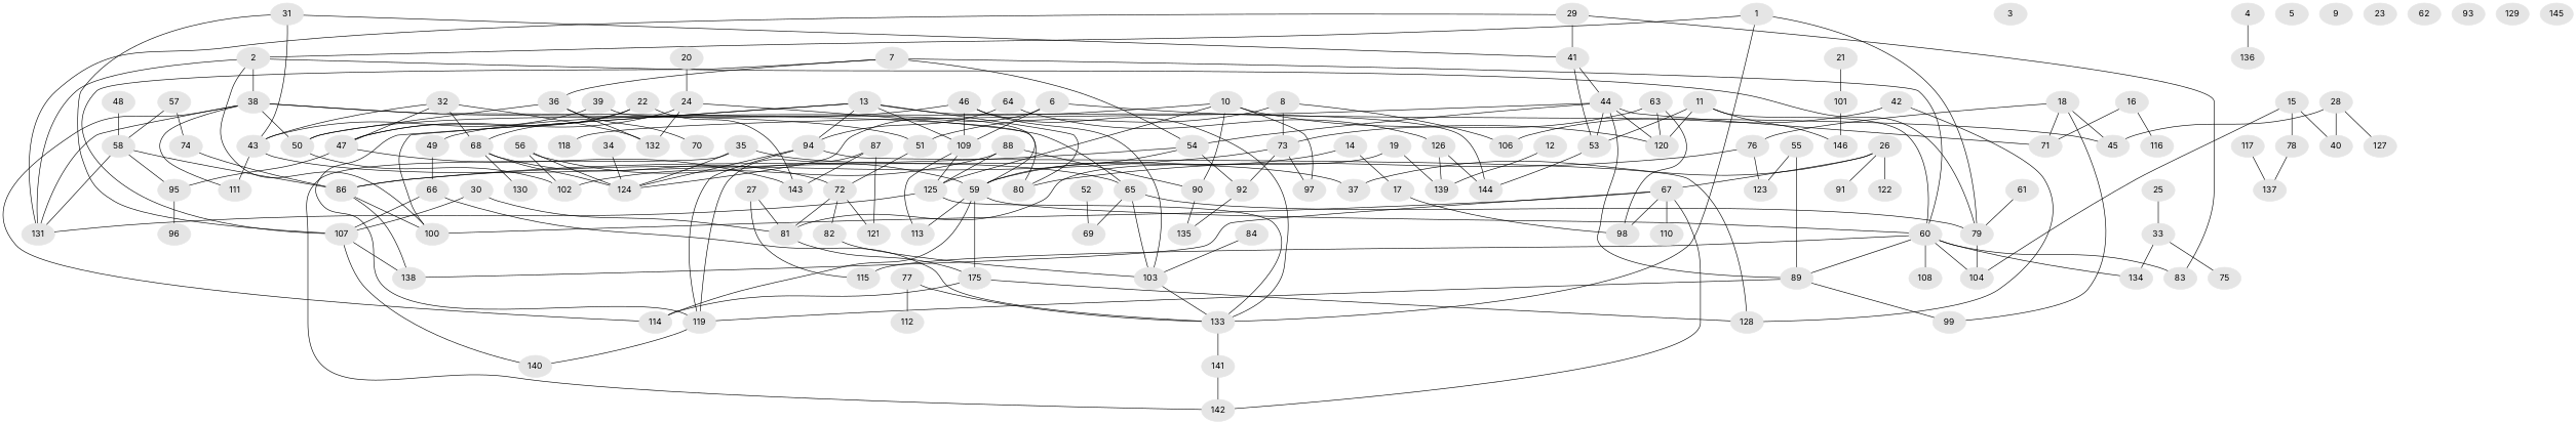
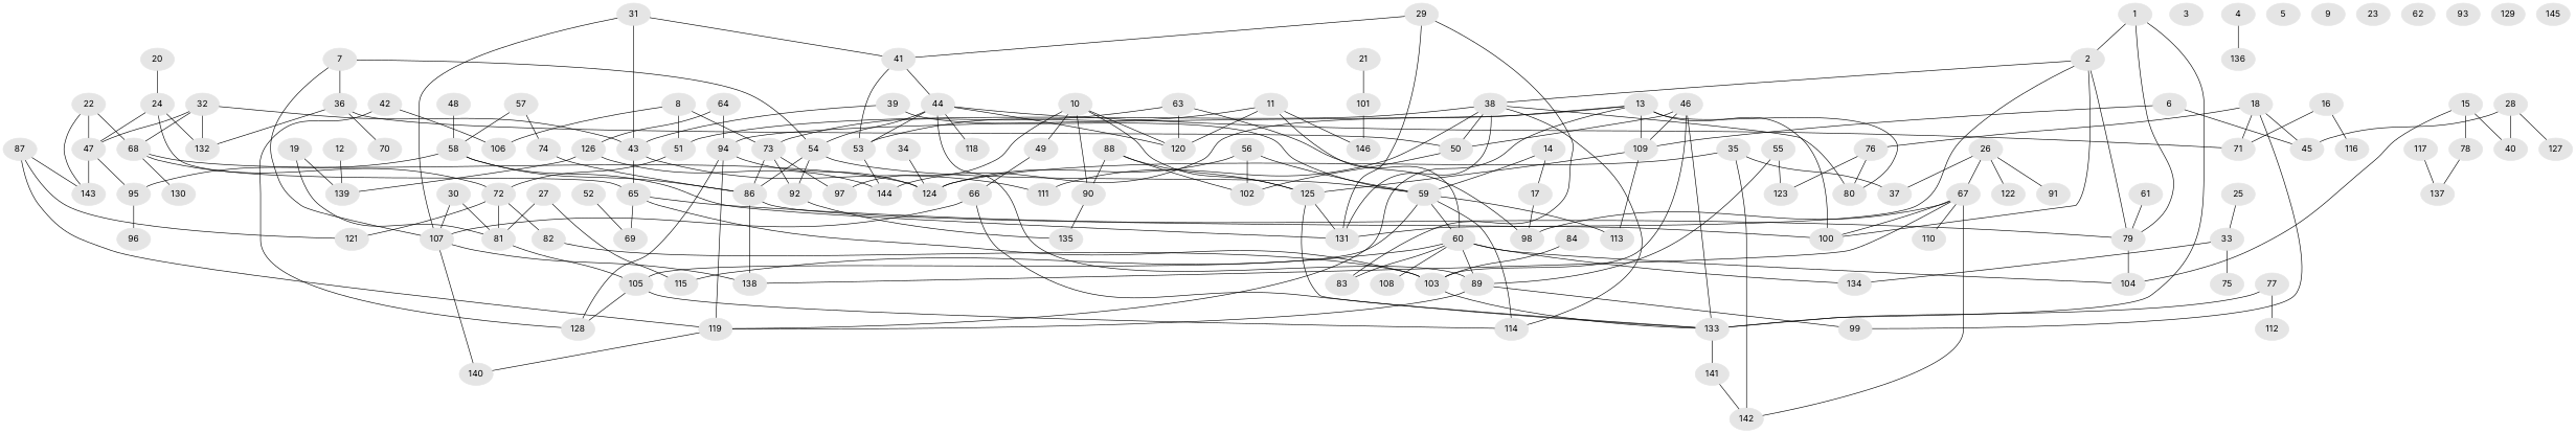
  graph {
    fontname=Inter
    node [color=gray90 fontname=Inter style=filled]
    edge [fontname=Inter]
    1
    2
    79
    133
    38
    100
    131
    104
    141
    51
    80
    50
    111
    114
    3
    4
    136
    5
    6
    45
    109
    124
    125
    113
    7
    36
    54
    60
    107
    132
    70
    59
    86
    92
    115
    83
    134
    89
    108
    138
    140
    8
    73
    106
    72
    97
    9
    10
    49
    90
    120
    66
    135
    11
    53
    146
    144
    12
    139
    13
    94
    119
    128
    14
    17
    98
-   105 [label=175]
+   105
    15
    40
    78
    137
    16
    71
    116
    18
    76
    99
    123
    19
    81
    20
    24
    47
    65
    21
    101
    22
    68
    143
    95
    130
    23
    103
    69
    25
    33
    75
    26
    37
    67
    91
    122
    142
    110
    27
    28
    127
    29
    41
    44
    30
    31
    43
    32
    34
    35
    102
    39
    118
    42
    46
    96
    48
    58
    82
    121
    52
    55
    56
    57
    74
    61
    62
    63
    64
    126
    77
    112
    84
    87
    88
    93
    117
    129
    145
    1 -- 2
    1 -- 79
    1 -- 133
    2 -- 79
    2 -- 38
    2 -- 100
    2 -- 131
    79 -- 104
    133 -- 141
    38 -- 131
    38 -- 51
    38 -- 80
    38 -- 50
    38 -- 111
    38 -- 114
    141 -- 142
    51 -- 72
    50 -- 102
    4 -- 136
    6 -- 45
    6 -- 109
-   6 -- 124
    109 -- 125
    109 -- 113
    125 -- 133
    125 -- 131
    7 -- 36
    7 -- 54
-   7 -- 60
    7 -- 107
    36 -- 50
    36 -- 132
    36 -- 70
    54 -- 59
    54 -- 86
    54 -- 92
    60 -- 104
    60 -- 115
    60 -- 83
    60 -- 134
    60 -- 89
    60 -- 108
    107 -- 138
    107 -- 140
    59 -- 114
    59 -- 113
    59 -- 60
    59 -- 105
    86 -- 100
    86 -- 138
    92 -- 135
    89 -- 119
    89 -- 99
    8 -- 51
    8 -- 73
    8 -- 106
    73 -- 86
    73 -- 92
    73 -- 97
    72 -- 81
    72 -- 82
    72 -- 121
    10 -- 125
    10 -- 97
    10 -- 49
    10 -- 90
    10 -- 120
    49 -- 66
    90 -- 135
    66 -- 133
    66 -- 107
    11 -- 60
    11 -- 120
    11 -- 53
    11 -- 146
    53 -- 144
    12 -- 139
    13 -- 100
    13 -- 80
    13 -- 109
    13 -- 144
    13 -- 94
    13 -- 119
    94 -- 124
    94 -- 119
    94 -- 128
    119 -- 140
    14 -- 59
    14 -- 17
    17 -- 98
    105 -- 114
    105 -- 128
    15 -- 104
    15 -- 40
    15 -- 78
    78 -- 137
    16 -- 71
    16 -- 116
    18 -- 45
    18 -- 71
    18 -- 76
    18 -- 99
    76 -- 80
    76 -- 123
    19 -- 139
    19 -- 81
    81 -- 105
    20 -- 24
    24 -- 132
    24 -- 47
    24 -- 65
    47 -- 143
    47 -- 95
    65 -- 79
    65 -- 103
    65 -- 69
    21 -- 101
    101 -- 146
    22 -- 47
    22 -- 68
    22 -- 143
    68 -- 124
    68 -- 72
    68 -- 130
    95 -- 96
    103 -- 133
    25 -- 33
    33 -- 134
    33 -- 75
    26 -- 37
    26 -- 67
    26 -- 91
    26 -- 122
    67 -- 100
    67 -- 138
    67 -- 98
    67 -- 142
    67 -- 110
    27 -- 115
    27 -- 81
    28 -- 45
    28 -- 40
    28 -- 127
    29 -- 131
    29 -- 83
    29 -- 41
    41 -- 53
    41 -- 44
    44 -- 54
    44 -- 89
    44 -- 120
    44 -- 53
    44 -- 71
    44 -- 118
    30 -- 107
    30 -- 81
    31 -- 107
    31 -- 41
    31 -- 43
    43 -- 111
    43 -- 65
    32 -- 132
    32 -- 47
    32 -- 68
    32 -- 43
    34 -- 124
    35 -- 124
    35 -- 37
    35 -- 142
    39 -- 59
    39 -- 43
    42 -- 106
    42 -- 128
    46 -- 133
    46 -- 50
    46 -- 109
    46 -- 103
    48 -- 58
    58 -- 131
    58 -- 86
    58 -- 95
    82 -- 103
    52 -- 69
    55 -- 89
    55 -- 123
    56 -- 124
    56 -- 59
    56 -- 102
    57 -- 58
    57 -- 74
    74 -- 86
    61 -- 79
    63 -- 73
    63 -- 120
    63 -- 98
    64 -- 94
    64 -- 126
    126 -- 144
    126 -- 139
    77 -- 133
    77 -- 112
    84 -- 103
    87 -- 119
    87 -- 143
    87 -- 121
    88 -- 125
    88 -- 90
    88 -- 102
    117 -- 137
  }
